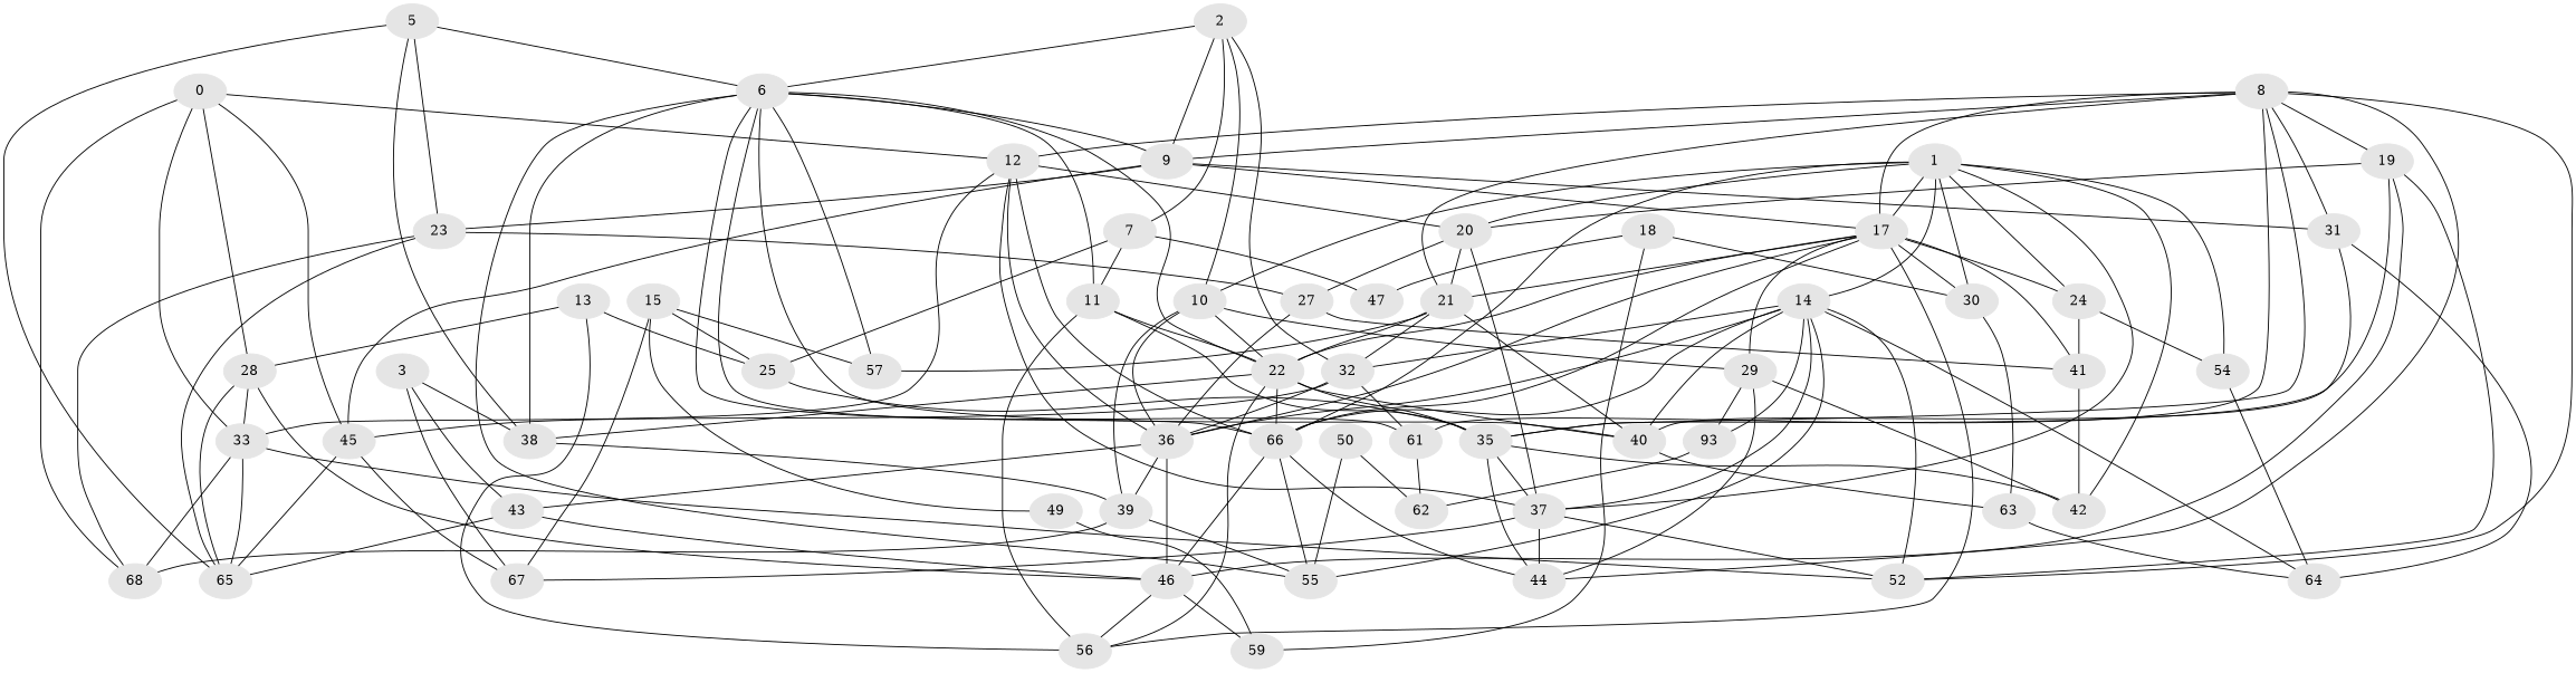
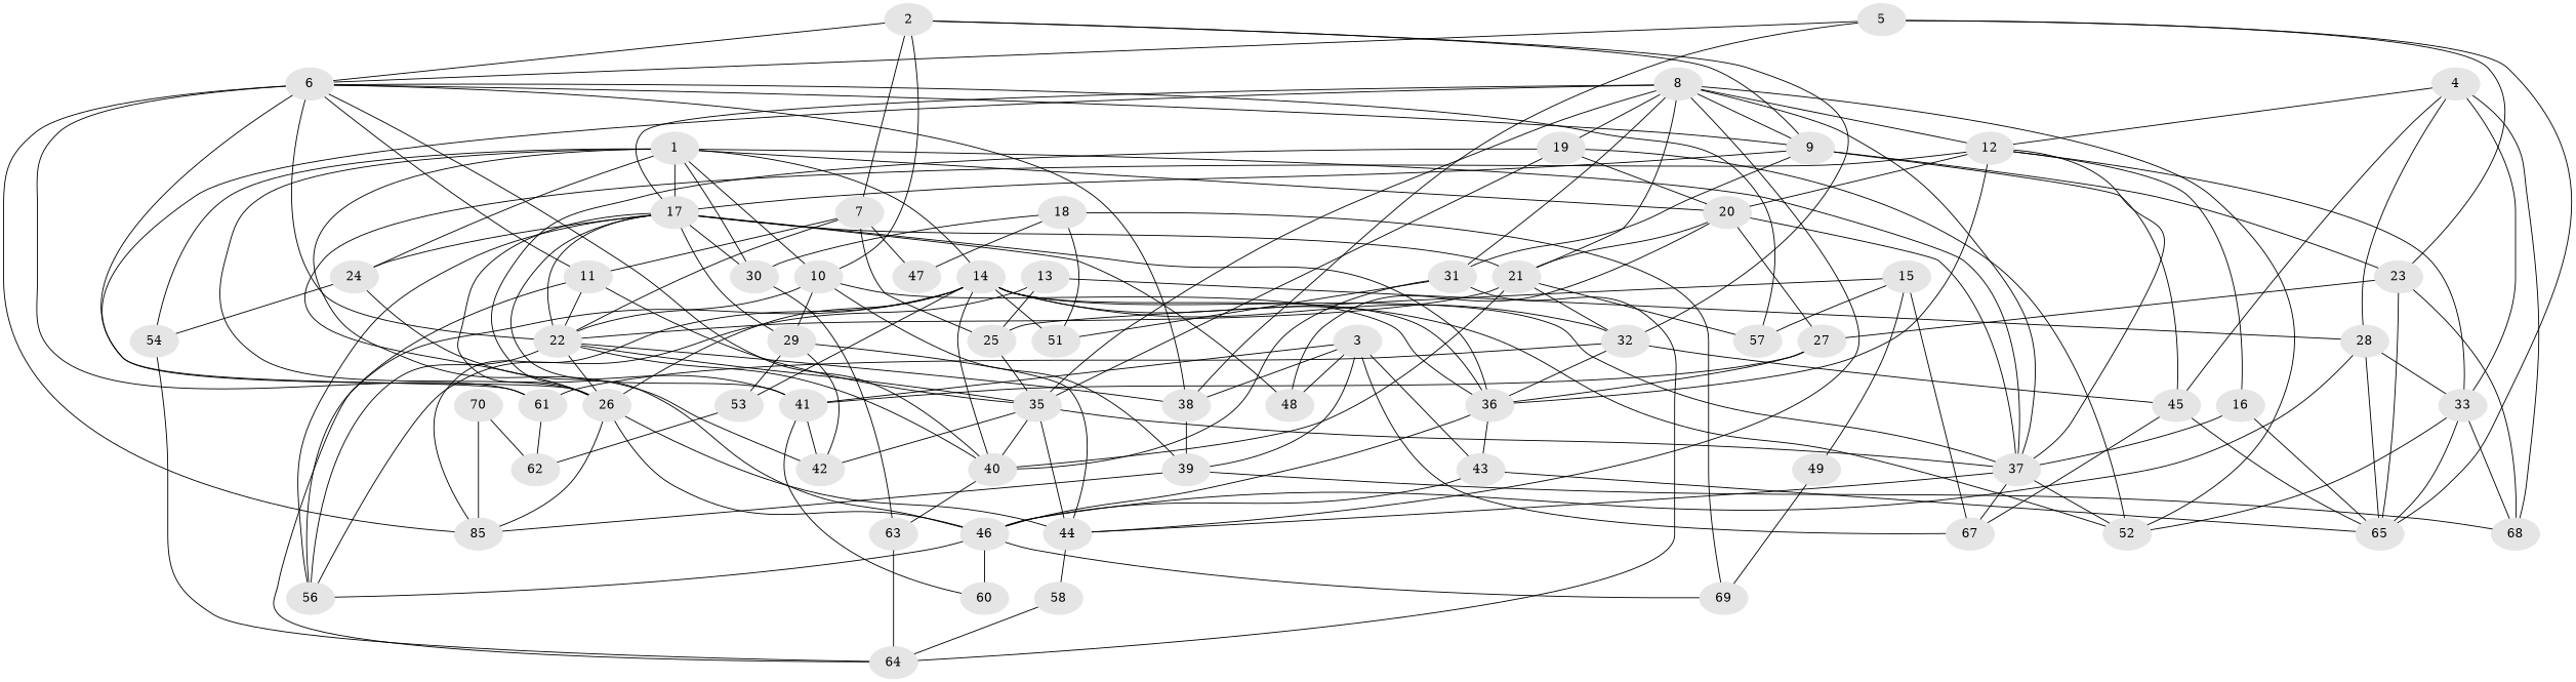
  graph {
    node [color=gray90 style=filled]
    edge [weight=1.0]
    1
    10
    14
    17
    20
    24
-   26 [label=66]
+   26
    30
    37
    42
    54
    39
    22
    29
    36
    32
    40
-   55
+   55 [label=85]
    52
-   53 [label=93]
+   51
+   53
    64
    41
+   48
    21
    56
    27
    44
    46
    63
    45
    61
    67
    2
    6
    7
    9
    38
    11
    57
    25
    47
    23
    31
    3
    43
    68
+   60
    65
-   4 [label=0]
+   4
    12
    28
    33
+   16
    5
    35
    62
    8
    19
+   58
    13
    15
    49
-   59
+   59 [label=69]
    18
-   50
+   50 [label=70]
    1 -- 10
    1 -- 14
    1 -- 17 [weight=3.0]
    1 -- 20
    1 -- 24 [weight=2.0]
    1 -- 26
    1 -- 30
    1 -- 37
    1 -- 42
    1 -- 54
    10 -- 39
    10 -- 22
    10 -- 29
    10 -- 36
    14 -- 26
    14 -- 37
    14 -- 36 [weight=3.0]
    14 -- 32
    14 -- 40
    14 -- 55
    14 -- 52
+   14 -- 51
    14 -- 53
    14 -- 64
    17 -- 24
    17 -- 26
    17 -- 30
    17 -- 22
    17 -- 29
    17 -- 36
    17 -- 41
+   17 -- 48
    17 -- 21
    17 -- 56
    20 -- 37
+   20 -- 48
    20 -- 21 [weight=2.0]
    20 -- 27
    24 -- 54
    24 -- 41
    26 -- 55
    26 -- 44
    26 -- 46
    30 -- 63
    37 -- 52
    37 -- 44
    37 -- 67
    54 -- 64
    39 -- 55
    39 -- 68
    22 -- 26
    22 -- 40
    22 -- 56
    22 -- 38
    22 -- 35
    29 -- 42
    29 -- 53
    29 -- 44
    36 -- 46
    36 -- 43
    32 -- 36 [weight=2.0]
    32 -- 45
    32 -- 61
    40 -- 63
    53 -- 62
    41 -- 42
+   41 -- 60
    21 -- 22
    21 -- 32
    21 -- 40
    21 -- 57
    27 -- 36
    27 -- 41
+   44 -- 58
    46 -- 56
+   46 -- 60 [weight=2.0]
    46 -- 59
    63 -- 64
    45 -- 67
    45 -- 65
    61 -- 62
    2 -- 10
    2 -- 32
    2 -- 6
    2 -- 7
    2 -- 9
    6 -- 26
    6 -- 22
    6 -- 40
    6 -- 55
    6 -- 61 [weight=2.0]
    6 -- 9
    6 -- 38
    6 -- 11
    6 -- 57
+   7 -- 22
    7 -- 11
    7 -- 25
    7 -- 47
    9 -- 17
    9 -- 45
    9 -- 23
    9 -- 31
    38 -- 39
    11 -- 22 [weight=2.0]
    11 -- 56 [weight=2.0]
    11 -- 35
    25 -- 35
    23 -- 27
    23 -- 68
    23 -- 65
    31 -- 40
+   31 -- 51
    31 -- 64
-   36 -- 39
+   3 -- 39
+   3 -- 41
+   3 -- 48
    3 -- 67
    3 -- 38
    3 -- 43
    43 -- 46
    43 -- 65
    4 -- 45
    4 -- 68
    4 -- 12
    4 -- 28
    4 -- 33 [weight=2.0]
    12 -- 20 [weight=2.0]
    12 -- 26
    12 -- 37
    12 -- 36
    12 -- 33
+   12 -- 16
    28 -- 46
    28 -- 65
    28 -- 33
    33 -- 52
    33 -- 68
    33 -- 65
+   16 -- 37
+   16 -- 65
    5 -- 6
    5 -- 38
    5 -- 23
    5 -- 65
    35 -- 37
    35 -- 42
+   35 -- 40 [weight=2.0]
    35 -- 44
    8 -- 17
+   8 -- 37
    8 -- 52
    8 -- 21
    8 -- 44
    8 -- 61
    8 -- 9
    8 -- 31
    8 -- 12
    8 -- 35
    8 -- 19
    19 -- 20
    19 -- 52
    19 -- 46
    19 -- 35
+   58 -- 64
    13 -- 56
    13 -- 25
    13 -- 28
    15 -- 67
    15 -- 57
    15 -- 25
    15 -- 49
    49 -- 59
    18 -- 30
+   18 -- 51
    18 -- 47
    18 -- 59
    50 -- 55
    50 -- 62
  }
